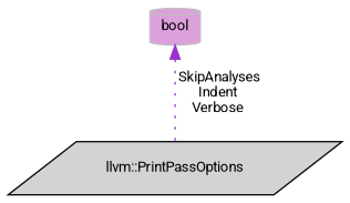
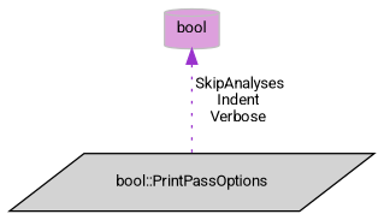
  digraph {
    fontname=Roboto
    node [fontname=Roboto fontsize=10 style=filled]
-   n1 [color=black fillcolor=lightgrey fontcolor=black height=0.2 label="llvm::PrintPassOptions" shape=parallelogram width=0.4]
+   n1 [color=black fillcolor=lightgrey fontcolor=black height=0.2 label="bool::PrintPassOptions" shape=parallelogram width=0.4]
    n2 [color=grey75 height=0.2 label=bool shape=cylinder width=0.4 fillcolor=plum]
    n2 -> n1 [color=darkorchid3 dir=back fontname=Roboto fontsize=10 label=" SkipAnalyses\nIndent\nVerbose" labelfontname=Helvetica labelfontsize=10 style=dotted]
  }
